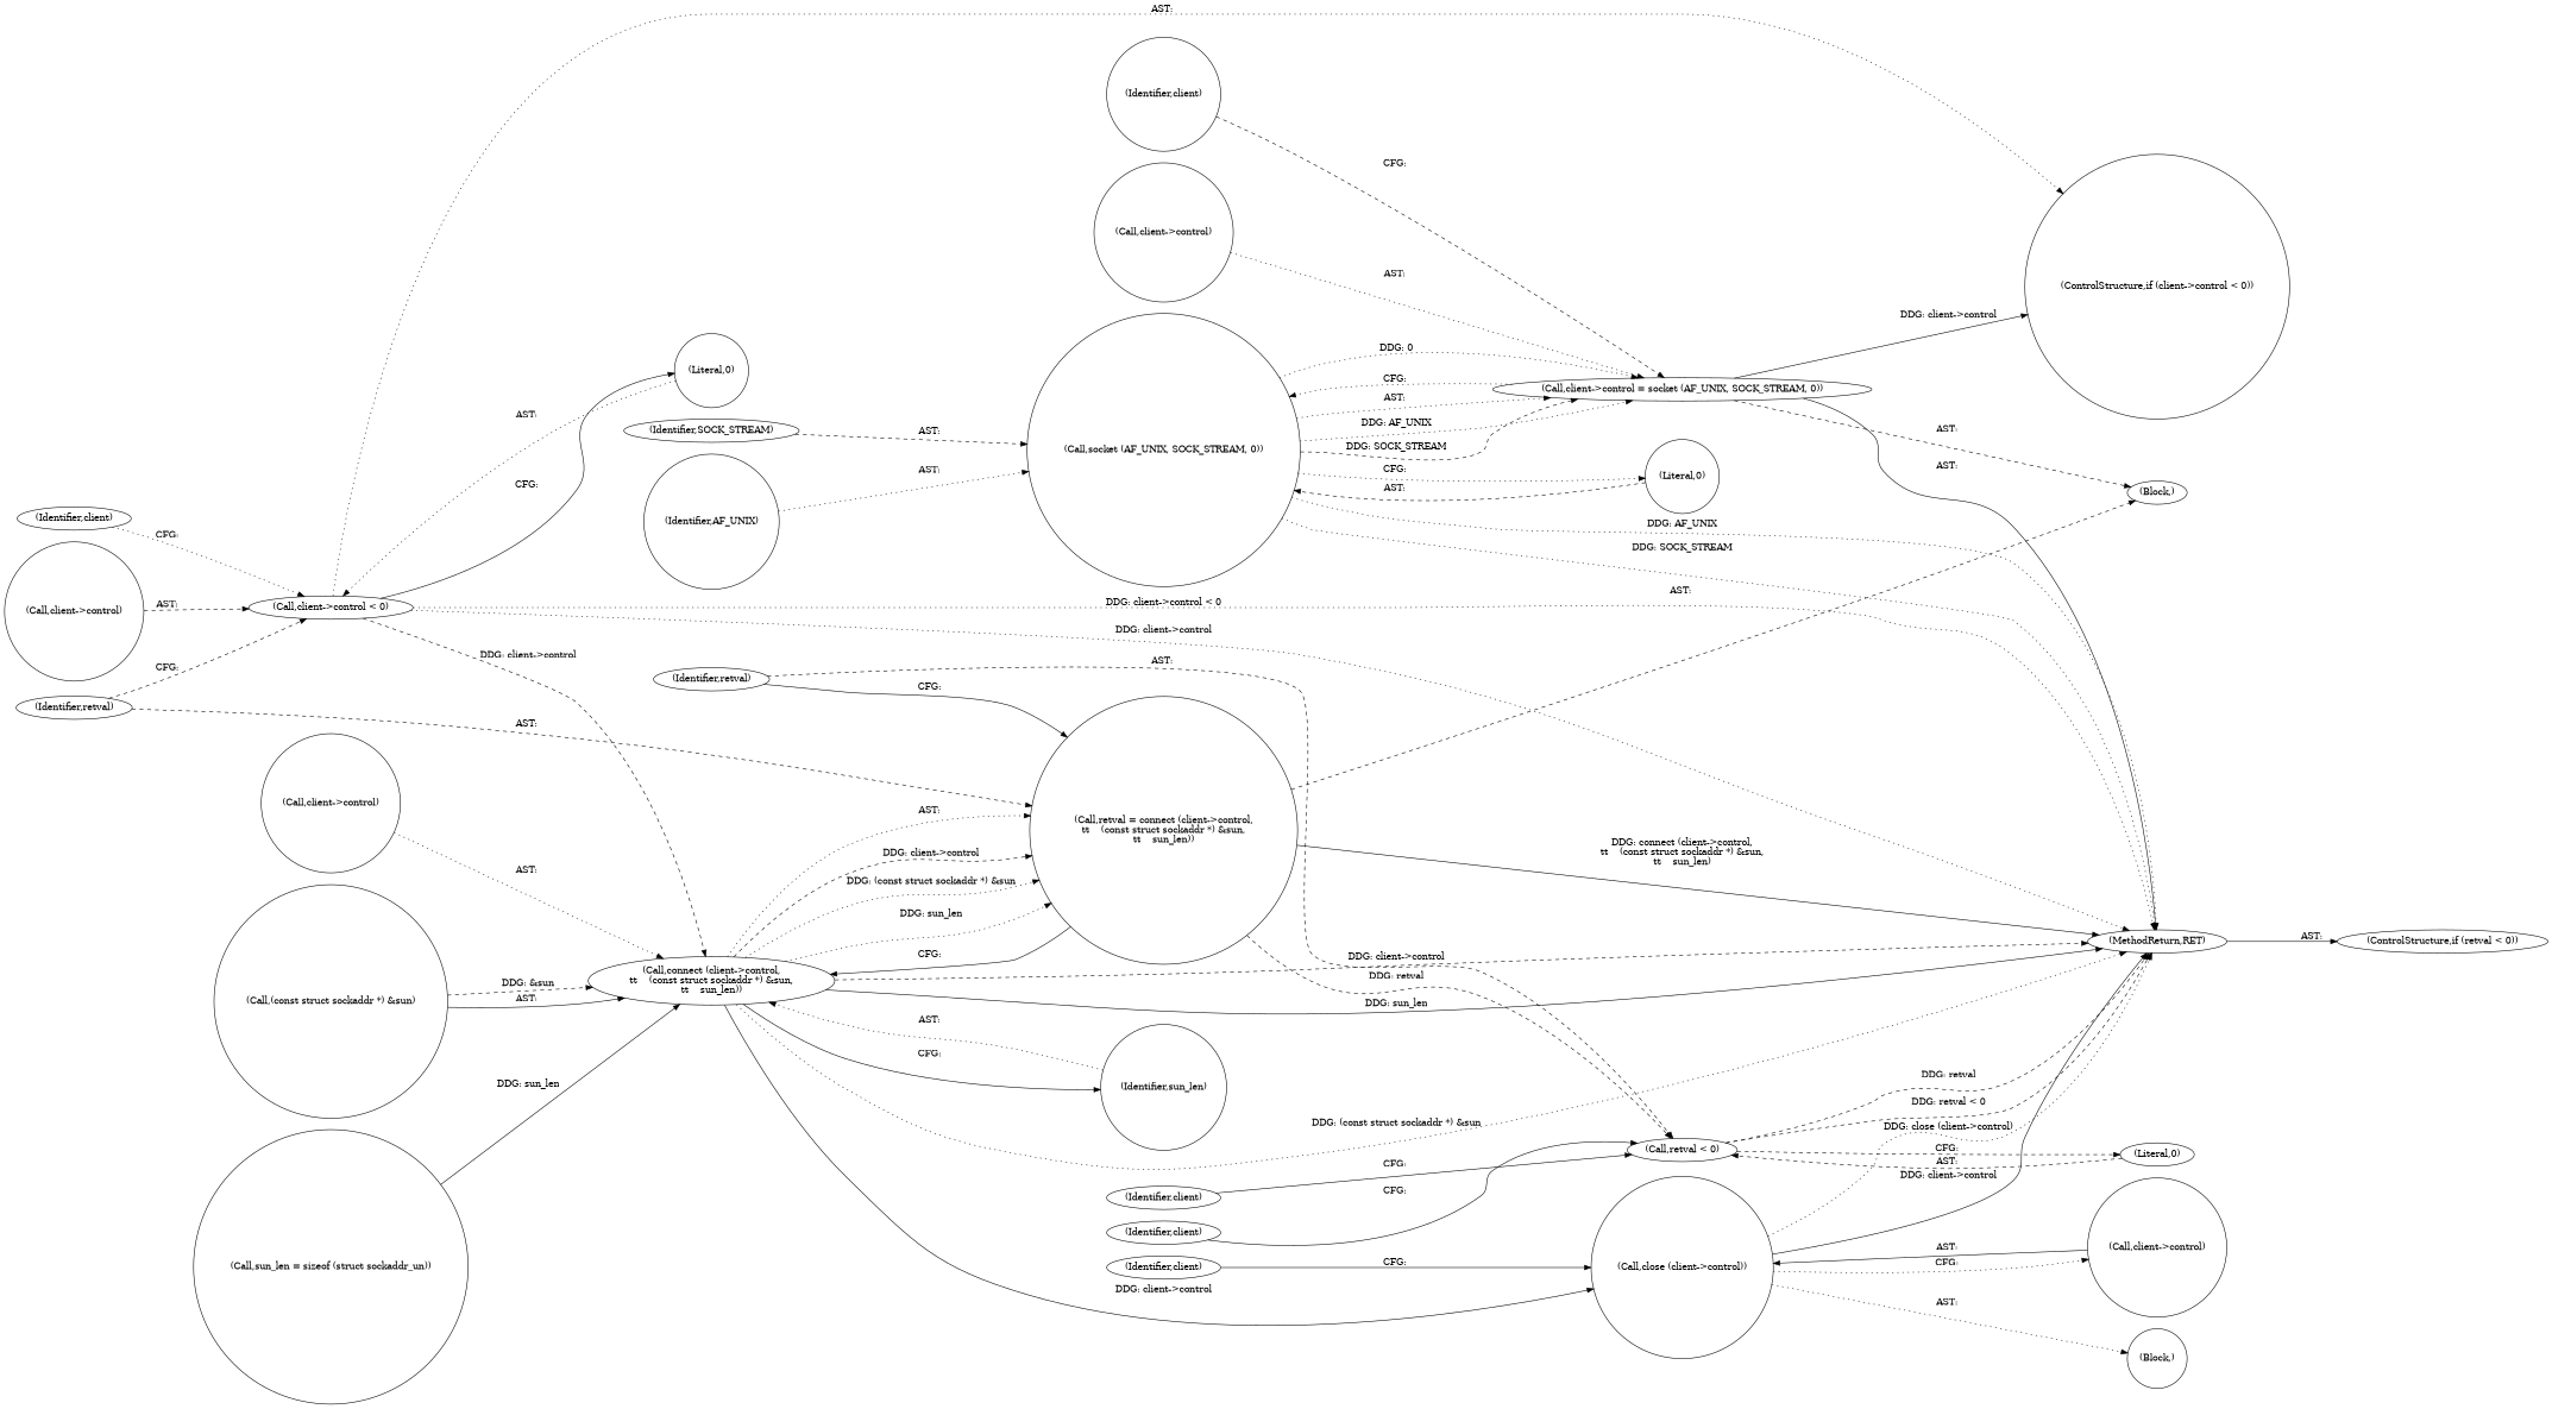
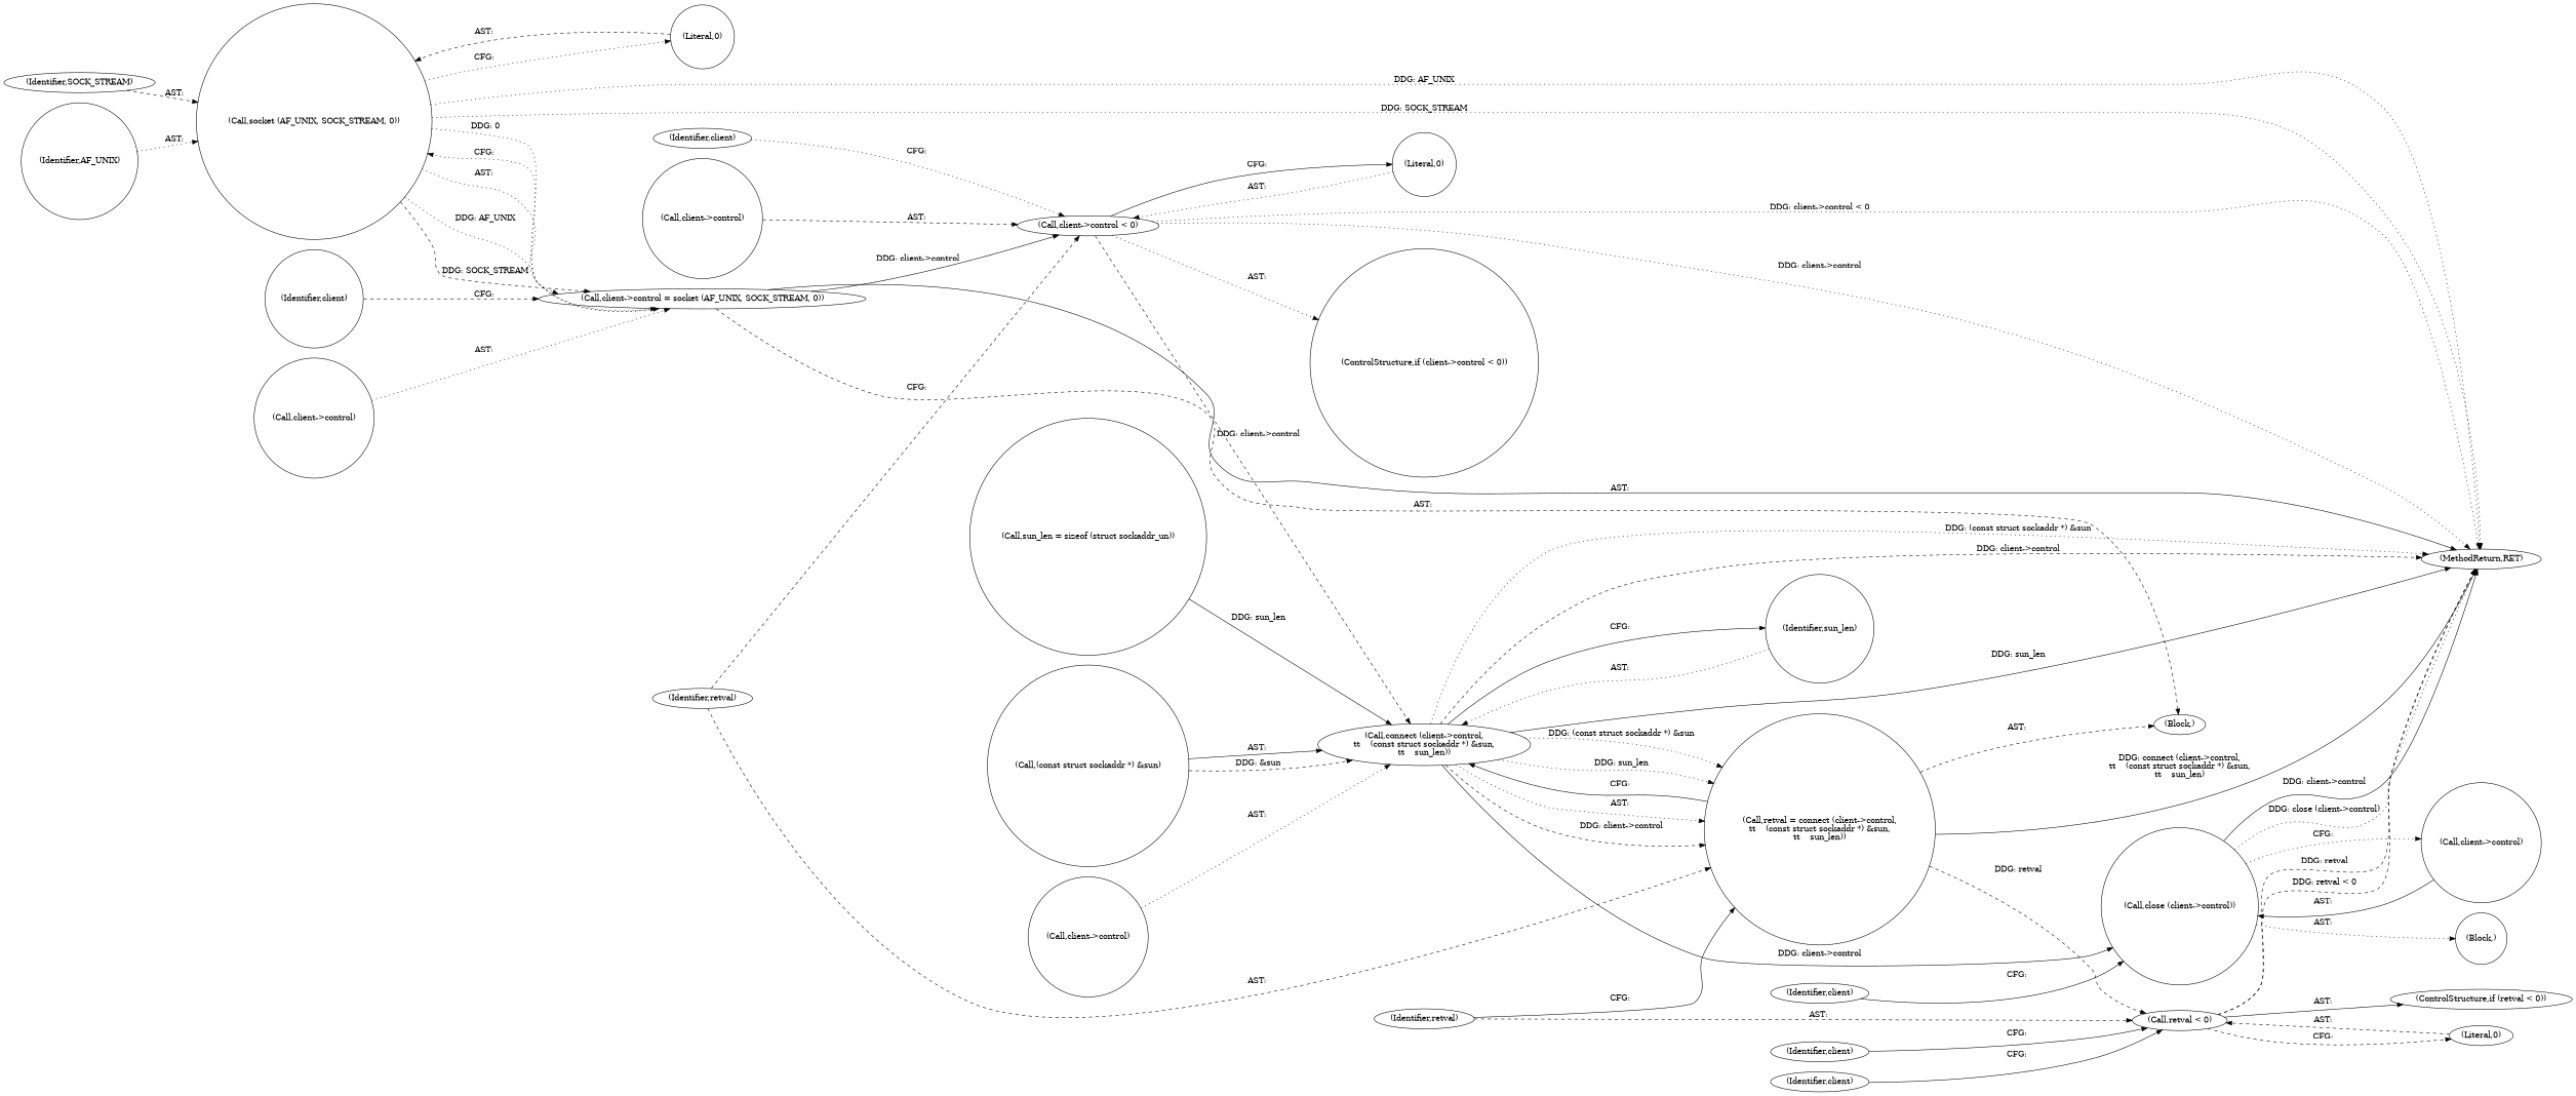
  digraph {
    fontname="DejaVu Serif"
    rankdir=LR
    node [fontname="DejaVu Serif" shape=circle]
    edge [fontname="DejaVu Serif" style=dotted]
    n1 [label="(Call,socket (AF_UNIX, SOCK_STREAM, 0))"]
    n2 [label="(Call,client->control = socket (AF_UNIX, SOCK_STREAM, 0))" shape=ellipse]
    n3 [label="(MethodReturn,RET)" shape=ellipse]
    n4 [label="(Literal,0)"]
    n5 [label="(Call,client->control < 0)" shape=ellipse]
    n6 [label="(Block,)" shape=ellipse]
    n7 [label="(Call,connect (client->control,\n\t\t    (const struct sockaddr *) &sun,\n\t\t    sun_len))" shape=ellipse]
    n8 [label="(Literal,0)"]
    n9 [label="(ControlStructure,if (client->control < 0))"]
    n10 [label="(Call,retval = connect (client->control,\n\t\t    (const struct sockaddr *) &sun,\n\t\t    sun_len))"]
    n11 [label="(Call,close (client->control))"]
    n12 [label="(Identifier,sun_len)"]
    n13 [label="(Call,retval < 0)" shape=ellipse]
    n14 [label="(Call,client->control)"]
    n15 [label="(Block,)"]
    n16 [label="(Literal,0)" shape=ellipse]
    n17 [label="(ControlStructure,if (retval < 0))" shape=ellipse]
    n18 [label="(Identifier,client)" shape=ellipse]
    n19 [label="(Identifier,client)" shape=ellipse]
    n20 [label="(Identifier,retval)" shape=ellipse]
    n21 [label="(Call,(const struct sockaddr *) &sun)"]
    n22 [label="(Identifier,client)"]
    n23 [label="(Call,client->control)"]
    n24 [label="(Identifier,SOCK_STREAM)" shape=ellipse]
    n25 [label="(Call,sun_len = sizeof (struct sockaddr_un))"]
    n26 [label="(Identifier,retval)" shape=ellipse]
    n27 [label="(Identifier,client)" shape=ellipse]
    n28 [label="(Identifier,client)" shape=ellipse]
    n29 [label="(Identifier,AF_UNIX)"]
    n30 [label="(Call,client->control)"]
    n31 [label="(Call,client->control)"]
    n1 -> n2 [label="AST: "]
    n1 -> n2 [label="DDG: AF_UNIX"]
    n1 -> n2 [label="DDG: SOCK_STREAM" style=dashed]
    n1 -> n2 [label="DDG: 0"]
    n1 -> n3 [label="DDG: AF_UNIX"]
    n1 -> n3 [label="DDG: SOCK_STREAM"]
    n1 -> n4 [label="CFG: "]
    n2 -> n1 [label="CFG: "]
    n2 -> n3 [label="AST: " style=solid]
-   n2 -> n9 [label="DDG: client->control" style=solid]
+   n2 -> n5 [label="DDG: client->control" style=solid]
    n2 -> n6 [label="AST: " style=dashed]
    n4 -> n1 [label="AST: " style=dashed]
    n5 -> n3 [label="DDG: client->control < 0"]
    n5 -> n3 [label="DDG: client->control"]
    n5 -> n7 [label="DDG: client->control" style=dashed]
    n5 -> n8 [label="CFG: " style=solid]
    n5 -> n9 [label="AST: "]
    n7 -> n3 [label="DDG: sun_len" style=solid]
    n7 -> n3 [label="DDG: (const struct sockaddr *) &sun"]
    n7 -> n3 [label="DDG: client->control" style=dashed]
    n7 -> n10 [label="AST: "]
    n7 -> n10 [label="DDG: client->control" style=dashed]
    n7 -> n10 [label="DDG: (const struct sockaddr *) &sun"]
    n7 -> n10 [label="DDG: sun_len"]
    n7 -> n11 [label="DDG: client->control" style=solid]
    n7 -> n12 [label="CFG: " style=solid]
    n8 -> n5 [label="AST: "]
    n10 -> n3 [label="DDG: connect (client->control,\n\t\t    (const struct sockaddr *) &sun,\n\t\t    sun_len)" style=solid]
    n10 -> n6 [label="AST: " style=dashed]
    n10 -> n7 [label="CFG: " style=solid]
    n10 -> n13 [label="DDG: retval" style=dashed]
    n11 -> n3 [label="DDG: client->control" style=solid]
    n11 -> n3 [label="DDG: close (client->control)"]
    n11 -> n14 [label="CFG: "]
    n11 -> n15 [label="AST: "]
    n12 -> n7 [label="AST: "]
    n13 -> n3 [label="DDG: retval" style=dashed]
    n13 -> n3 [label="DDG: retval < 0" style=dashed]
    n13 -> n16 [label="CFG: " style=dashed]
-   n3 -> n17 [label="AST: " style=solid]
+   n13 -> n17 [label="AST: " style=solid]
    n14 -> n11 [label="AST: " style=solid]
    n16 -> n13 [label="AST: " style=dashed]
    n18 -> n11 [label="CFG: " style=solid]
    n19 -> n5 [label="CFG: "]
    n20 -> n10 [label="CFG: " style=solid]
    n20 -> n13 [label="AST: " style=dashed]
    n21 -> n7 [label="AST: " style=solid]
    n21 -> n7 [label="DDG: &sun" style=dashed]
    n22 -> n2 [label="CFG: " style=dashed]
    n23 -> n5 [label="AST: " style=dashed]
    n24 -> n1 [label="AST: " style=dashed]
    n25 -> n7 [label="DDG: sun_len" style=solid]
    n26 -> n5 [label="CFG: " style=dashed]
    n26 -> n10 [label="AST: " style=dashed]
    n27 -> n13 [label="CFG: " style=solid]
    n28 -> n13 [label="CFG: " style=solid]
    n29 -> n1 [label="AST: "]
    n30 -> n2 [label="AST: "]
    n31 -> n7 [label="AST: "]
  }
